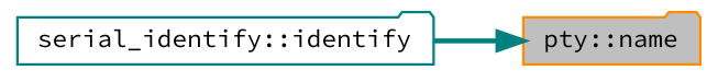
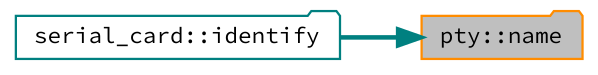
  digraph {
    rankdir=RL
    fontname="Source Code Pro"
    node [fontname="Source Code Pro" fontsize=10 shape=folder style=filled]
    n1 [color=darkorange fillcolor=grey75 fontcolor=black height=0.2 label="pty::name" width=0.4]
-   n2 [color=teal fillcolor=white height=0.2 label="serial_identify::identify" width=0.4]
+   n2 [color=teal fillcolor=white height=0.2 label="serial_card::identify" width=0.4]
    n1 -> n2 [color=teal dir=back fontname="Source Code Pro" fontsize=10 labelfontname=Helvetica labelfontsize=10 style=bold]
  }
